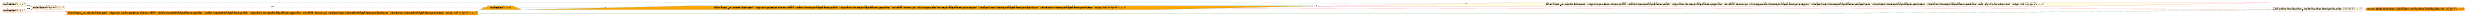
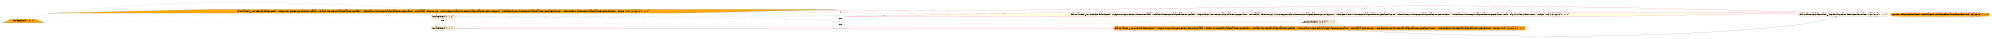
  digraph {
    rankdir=LR
    node [color=red fillcolor=lightyellow shape=box style=filled]
    edge [color=red style=dotted]
    n1 [fillcolor=orange label="final Pod basicPod = new PodBuilder(flinkPod.getPod()).withApiVersion(Constants.API_VERSION).editOrNewMetadata().withName(kubernetesTaskManagerParameters.getPodName()).withLabels(kubernetesTaskManagerParameters.getLabels()).withAnnotations(kubernetesTaskManagerParameters.getAnnotations()).endMetadata().editOrNewSpec().withImagePullSecrets(kubernetesTaskManagerParameters.getImagePullSecrets()).withNodeSelector(kubernetesTaskManagerParameters.getNodeSelector()).endSpec().build()@@@3@@@['0', '0', '1']"]
    n2 [color=purple label="final Container basicMainContainer = decorateMainContainer(flinkPod.getMainContainer())@@@4@@@['1', '1', '1']"]
    n3 [color=deeppink fillcolor=orange label="return new FlinkPod.Builder(flinkPod).withPod(basicPod).withMainContainer(basicMainContainer).build()@@@5@@@['1', '1', '1']" shape=cylinder]
    n4 [color=deeppink label="final Pod basicPod = new PodBuilder(flinkPod.getPod()).withApiVersion(API_VERSION).editOrNewMetadata().withLabels(kubernetesJobManagerParameters.getLabels()).withAnnotations(kubernetesJobManagerParameters.getAnnotations()).endMetadata().editOrNewSpec().withServiceAccountName(kubernetesJobManagerParameters.getServiceAccount()).withImagePullSecrets(kubernetesJobManagerParameters.getImagePullSecrets()).withNodeSelector(kubernetesJobManagerParameters.getNodeSelector()).withTolerations(kubernetesJobManagerParameters.getTolerations().stream().map(null).collect(Collectors.toList())).endSpec().build()@@@3@@@['0', '1', '0']" shape=parallelogram]
    n5 [color=teal fillcolor=orange label="decorateFlinkPod['1', '0', '0']" shape=trapezium]
    n6 [color=teal fillcolor=orange label="final Pod basicPod = new PodBuilder(flinkPod.getPod()).withApiVersion(API_VERSION).editOrNewMetadata().withLabels(kubernetesJobManagerParameters.getLabels()).withAnnotations(kubernetesJobManagerParameters.getAnnotations()).endMetadata().editOrNewSpec().withServiceAccountName(kubernetesJobManagerParameters.getServiceAccount()).withImagePullSecrets(kubernetesJobManagerParameters.getImagePullSecrets()).withNodeSelector(kubernetesJobManagerParameters.getNodeSelector()).endSpec().build()@@@3@@@['1', '0', '0']" shape=parallelogram]
    n7 [label="FlinkPod flinkPod@@@2@@@['1', '1', '1']" shape=cylinder]
    n8 [label="decorateFlinkPod['0', '1', '0']"]
    n9 [label="decorateFlinkPod['0', '0', '1']" shape=cylinder]
    n1 -> n2 [color=darkgreen style=solid]
    n2 -> n3
    n4 -> n2
    n5 -> n6 [color=darkgreen style=dashed]
-   n7 -> n5 [label=true]
+   n5 -> n7 [label=true]
    n6 -> n2 [style=solid]
    n6 -> n4 [label=0 style=dashed]
    n8 -> n4 [color=darkgreen style=dashed]
    n8 -> n7 [color=darkgreen label=true style=dashed]
    n9 -> n1 [style=solid]
    n9 -> n7 [color=darkgreen label=true]
  }
